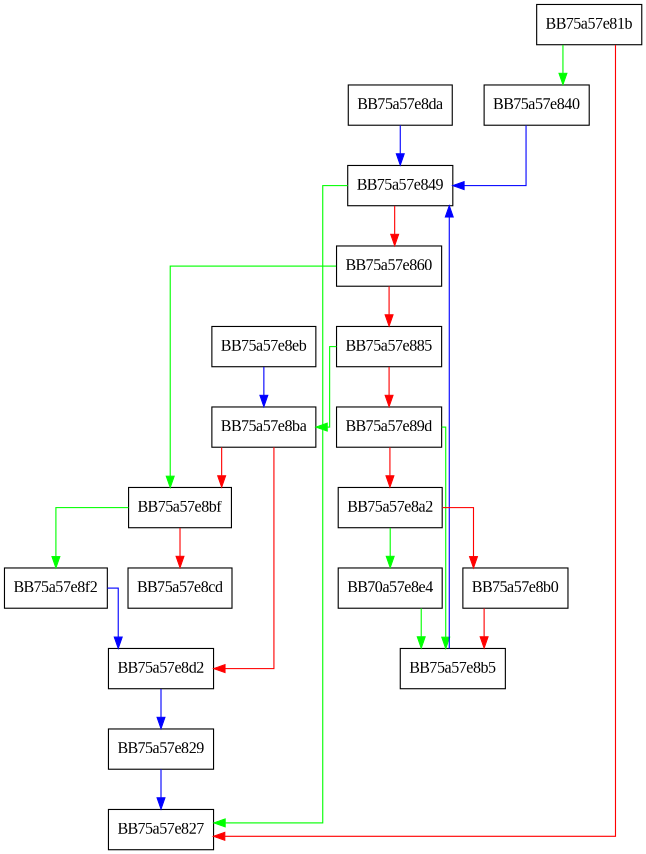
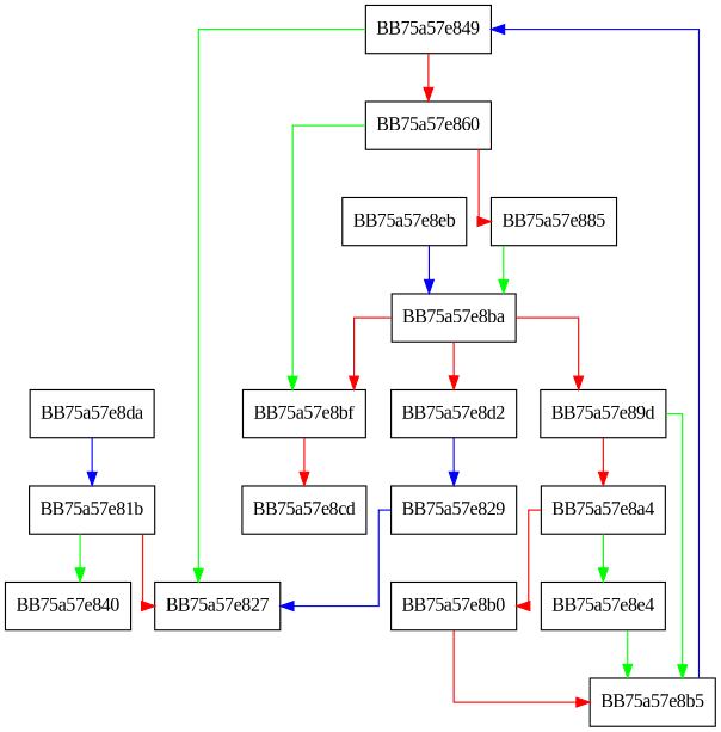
  digraph {
    fontname="Liberation Serif"
    splines=ortho
    node [fontname="Liberation Serif" shape=box]
    edge [color=red fontname="Liberation Serif"]
    BB75a57e8da
    BB75a57e81b
    BB75a57e840
    BB75a57e827
    BB75a57e849
    BB75a57e860
    BB75a57e829
    BB75a57e885
    BB75a57e8bf
    BB75a57e8eb
    BB75a57e8ba
    BB75a57e89d
    BB75a57e8d2
    BB75a57e8b5
-   BB75a57e8a2
-   BB75a57e8f2
+   BB75a57e8a2 [label=BB75a57e8a4]
    BB75a57e8cd
-   BB75a57e8e4 [label=BB70a57e8e4]
+   BB75a57e8e4
    BB75a57e8b0
-   BB75a57e8da -> BB75a57e849 [color=blue]
+   BB75a57e8da -> BB75a57e81b [color=blue]
    BB75a57e81b -> BB75a57e840 [color=green]
    BB75a57e81b -> BB75a57e827
-   BB75a57e840 -> BB75a57e849 [color=blue]
    BB75a57e849 -> BB75a57e827 [color=green]
    BB75a57e849 -> BB75a57e860
    BB75a57e860 -> BB75a57e885
    BB75a57e860 -> BB75a57e8bf [color=green]
    BB75a57e829 -> BB75a57e827 [color=blue]
    BB75a57e885 -> BB75a57e8ba [color=green]
-   BB75a57e885 -> BB75a57e89d
-   BB75a57e8bf -> BB75a57e8f2 [color=green]
+   BB75a57e8ba -> BB75a57e89d
    BB75a57e8bf -> BB75a57e8cd
    BB75a57e8eb -> BB75a57e8ba [color=blue]
    BB75a57e8ba -> BB75a57e8bf
    BB75a57e8ba -> BB75a57e8d2
    BB75a57e89d -> BB75a57e8b5 [color=green]
    BB75a57e89d -> BB75a57e8a2
    BB75a57e8d2 -> BB75a57e829 [color=blue]
    BB75a57e8b5 -> BB75a57e849 [color=blue]
    BB75a57e8a2 -> BB75a57e8e4 [color=green]
    BB75a57e8a2 -> BB75a57e8b0
-   BB75a57e8f2 -> BB75a57e8d2 [color=blue]
    BB75a57e8e4 -> BB75a57e8b5 [color=green]
    BB75a57e8b0 -> BB75a57e8b5
  }
